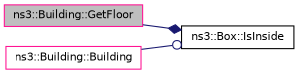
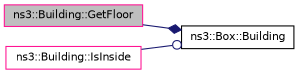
  digraph {
    rankdir=LR
    node [color=deeppink fillcolor=white fontname=Helvetica fontsize=10 shape=record style=filled]
    edge [color=midnightblue fontname=Helvetica fontsize=10 labelfontname=Helvetica labelfontsize=10 style=solid]
    n1 [fillcolor=grey75 fontcolor=black height=0.2 label="ns3::Building::GetFloor" width=0.4]
-   n2 [color=black height=0.2 label="ns3::Box::IsInside" width=0.4]
-   n3 [height=0.2 label="ns3::Building::Building" width=0.4]
+   n2 [color=black height=0.2 label="ns3::Box::Building" width=0.4]
+   n3 [height=0.2 label="ns3::Building::IsInside" width=0.4]
    n1 -> n2 [arrowhead=diamond]
    n3 -> n2 [arrowhead=odot]
  }
